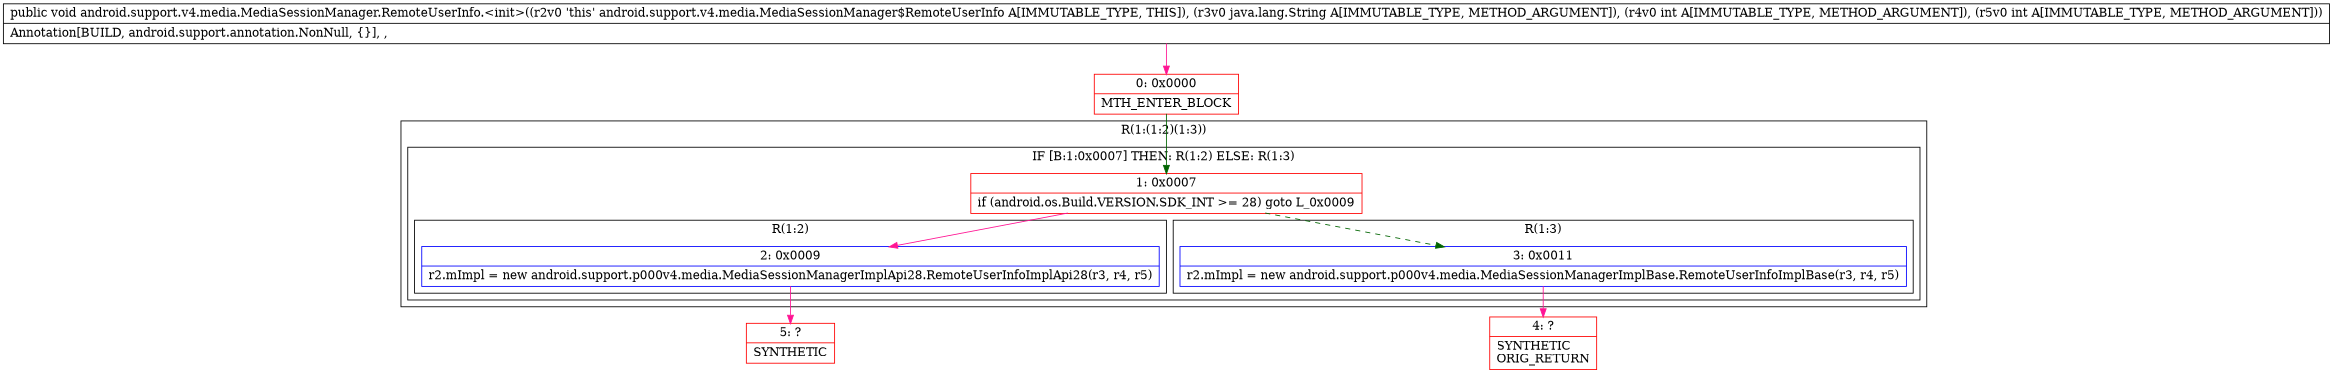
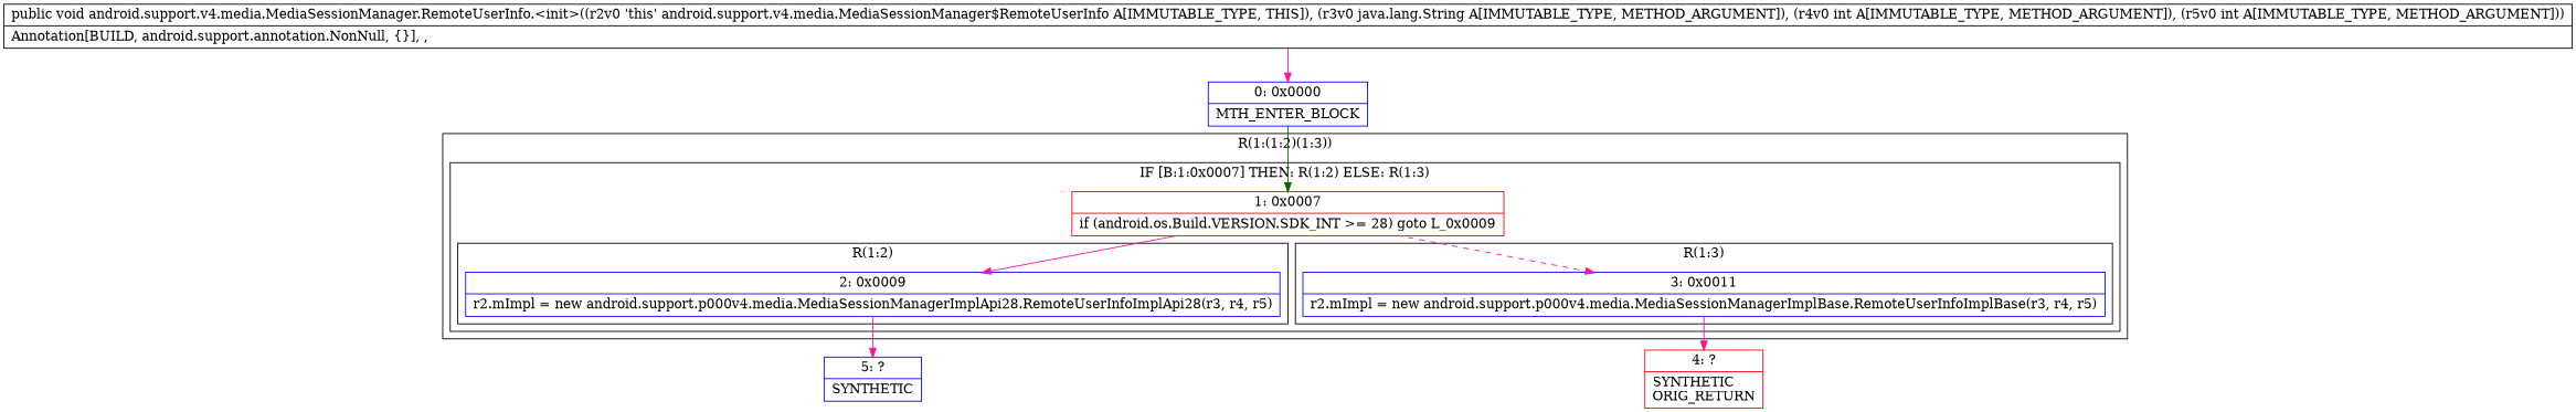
  digraph {
    node [color=red shape=record]
    edge [color=deeppink]
    n1 [color=blue label="{2\:\ 0x0009|r2.mImpl = new android.support.p000v4.media.MediaSessionManagerImplApi28.RemoteUserInfoImplApi28(r3, r4, r5)\l}"]
    n2 [color=blue label="{3\:\ 0x0011|r2.mImpl = new android.support.p000v4.media.MediaSessionManagerImplBase.RemoteUserInfoImplBase(r3, r4, r5)\l}"]
    n3 [label="{1\:\ 0x0007|if (android.os.Build.VERSION.SDK_INT \>= 28) goto L_0x0009\l}"]
-   n4 [label="{5\:\ ?|SYNTHETIC\l}"]
+   n4 [color=blue label="{5\:\ ?|SYNTHETIC\l}"]
    n5 [label="{4\:\ ?|SYNTHETIC\lORIG_RETURN\l}"]
-   n6 [label="{0\:\ 0x0000|MTH_ENTER_BLOCK\l}"]
+   n6 [color=blue label="{0\:\ 0x0000|MTH_ENTER_BLOCK\l}"]
    n7 [label="{public void android.support.v4.media.MediaSessionManager.RemoteUserInfo.\<init\>((r2v0 'this' android.support.v4.media.MediaSessionManager$RemoteUserInfo A[IMMUTABLE_TYPE, THIS]), (r3v0 java.lang.String A[IMMUTABLE_TYPE, METHOD_ARGUMENT]), (r4v0 int A[IMMUTABLE_TYPE, METHOD_ARGUMENT]), (r5v0 int A[IMMUTABLE_TYPE, METHOD_ARGUMENT]))  | Annotation[BUILD, android.support.annotation.NonNull, \{\}], , \l}" color=""]
    subgraph cluster_1 {
      label="R(1:(1:2)(1:3))"
      subgraph cluster_2 {
        label="IF [B:1:0x0007] THEN: R(1:2) ELSE: R(1:3)"
        n3
        subgraph cluster_3 {
          label="R(1:2)"
          n1
        }
        subgraph cluster_4 {
          label="R(1:3)"
          n2
        }
      }
    }
    n1 -> n4
    n2 -> n5
    n3 -> n1
-   n3 -> n2 [color=darkgreen style=dashed]
+   n3 -> n2 [style=dashed]
    n6 -> n3 [color=darkgreen]
    n7 -> n6
  }
